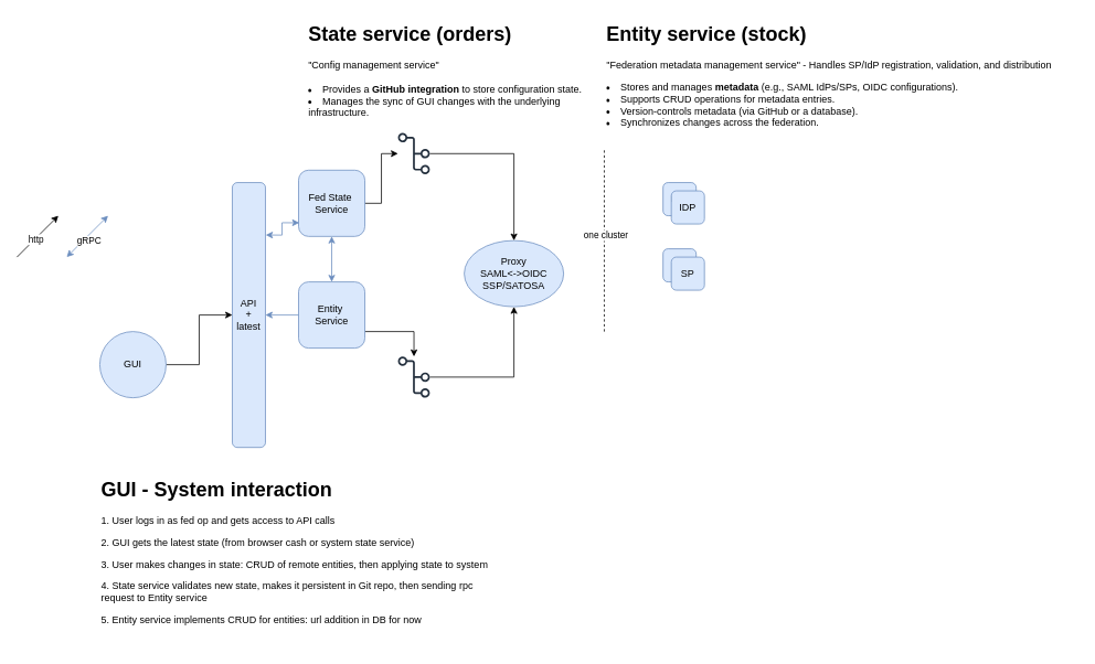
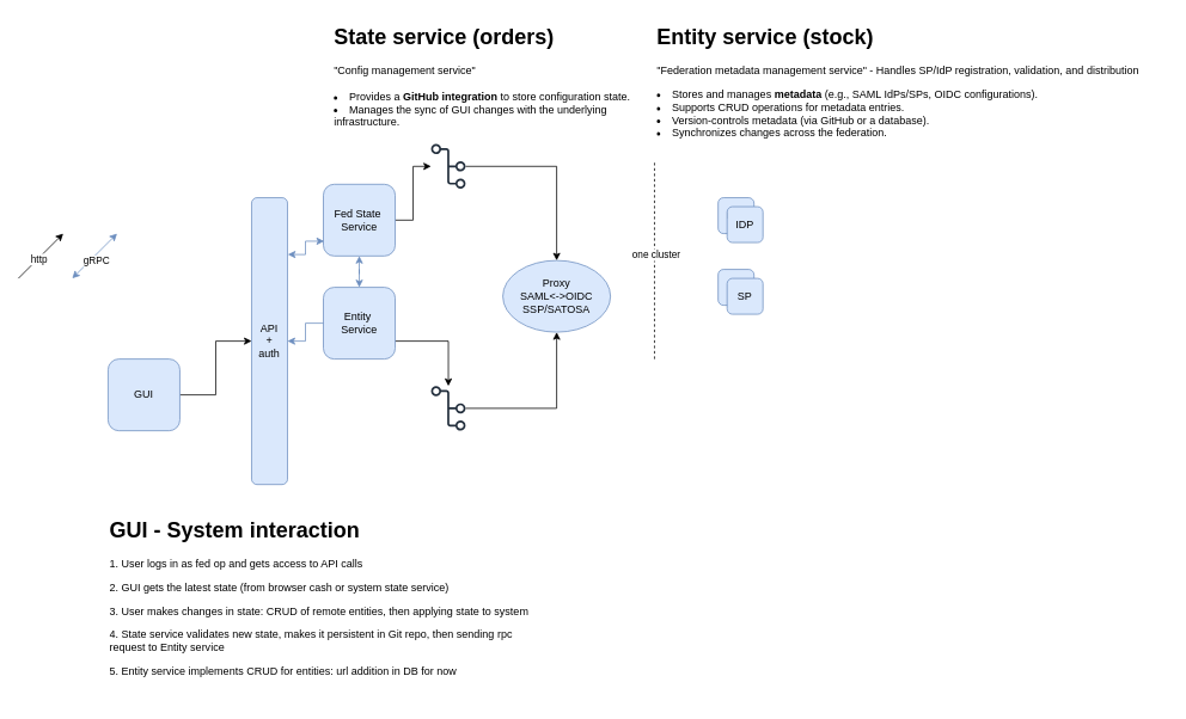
  <mxCell id="0" />
  <mxCell id="1" parent="0" />
  <mxCell id="2" value="Proxy&lt;br&gt;SAML&amp;lt;-&amp;gt;OIDC&lt;br&gt;SSP/SATOSA" style="ellipse;whiteSpace=wrap;html=1;fillColor=#dae8fc;strokeColor=#6c8ebf;" vertex="1" parent="1"><mxGeometry x="560" y="290" width="120" height="80" as="geometry" /></mxCell>
  <mxCell id="3" style="edgeStyle=orthogonalEdgeStyle;rounded=0;orthogonalLoop=1;jettySize=auto;html=1;entryX=0;entryY=0.5;entryDx=0;entryDy=0;" edge="1" parent="1" source="4" target="8"><mxGeometry relative="1" as="geometry" /></mxCell>
- <mxCell id="4" value="GUI" style="ellipse;whiteSpace=wrap;html=1;fillColor=#dae8fc;strokeColor=#6c8ebf;" vertex="1" parent="1"><mxGeometry x="120" y="400" width="80" height="80" as="geometry" /></mxCell>
+ <mxCell id="4" value="GUI" style="rounded=1;whiteSpace=wrap;html=1;fillColor=#dae8fc;strokeColor=#6c8ebf;" vertex="1" parent="1"><mxGeometry x="120" y="400" width="80" height="80" as="geometry" /></mxCell>
  <mxCell id="5" style="edgeStyle=orthogonalEdgeStyle;rounded=0;orthogonalLoop=1;jettySize=auto;html=1;exitX=1;exitY=0.75;exitDx=0;exitDy=0;" edge="1" parent="1" source="6" target="29"><mxGeometry relative="1" as="geometry" /></mxCell>
- <mxCell id="6" value="Entity&amp;nbsp;&lt;div&gt;Service&lt;/div&gt;" style="rounded=1;whiteSpace=wrap;html=1;fillColor=#dae8fc;strokeColor=#6c8ebf;" vertex="1" parent="1"><mxGeometry x="360" y="340" width="80" height="80" as="geometry" /></mxCell>
+ <mxCell id="6" value="Entity&amp;nbsp;&lt;div&gt;Service&lt;/div&gt;" style="rounded=1;whiteSpace=wrap;html=1;fillColor=#dae8fc;strokeColor=#6c8ebf;" vertex="1" parent="1"><mxGeometry x="360" y="320" width="80" height="80" as="geometry" /></mxCell>
  <mxCell id="7" style="edgeStyle=orthogonalEdgeStyle;rounded=0;orthogonalLoop=1;jettySize=auto;html=1;exitX=1;exitY=0.5;exitDx=0;exitDy=0;entryX=0;entryY=0.5;entryDx=0;entryDy=0;fillColor=#dae8fc;strokeColor=#6c8ebf;startArrow=classic;startFill=1;endArrow=none;" edge="1" parent="1" source="8" target="6"><mxGeometry relative="1" as="geometry" /></mxCell>
- <mxCell id="8" value="API&lt;div&gt;+&lt;br&gt;latest&lt;/div&gt;" style="rounded=1;whiteSpace=wrap;html=1;fillColor=#dae8fc;strokeColor=#6c8ebf;" vertex="1" parent="1"><mxGeometry x="280" y="220" width="40" height="320" as="geometry" /></mxCell>
+ <mxCell id="8" value="API&lt;div&gt;+&lt;br&gt;auth&lt;/div&gt;" style="rounded=1;whiteSpace=wrap;html=1;fillColor=#dae8fc;strokeColor=#6c8ebf;" vertex="1" parent="1"><mxGeometry x="280" y="220" width="40" height="320" as="geometry" /></mxCell>
  <mxCell id="9" value="" style="endArrow=classic;html=1;rounded=0;" edge="1" parent="1"><mxGeometry width="50" height="50" relative="1" as="geometry"><mxPoint x="20" y="310" as="sourcePoint" /><mxPoint x="70" y="260" as="targetPoint" /></mxGeometry></mxCell>
  <mxCell id="10" value="http" style="edgeLabel;html=1;align=center;verticalAlign=middle;resizable=0;points=[];" vertex="1" connectable="0" parent="9"><mxGeometry x="-0.13" y="-1" relative="1" as="geometry"><mxPoint as="offset" /></mxGeometry></mxCell>
  <mxCell id="11" value="" style="endArrow=classic;html=1;rounded=0;fillColor=#dae8fc;strokeColor=#6c8ebf;startArrow=classic;startFill=1;" edge="1" parent="1"><mxGeometry width="50" height="50" relative="1" as="geometry"><mxPoint x="80" y="310" as="sourcePoint" /><mxPoint x="130" y="260" as="targetPoint" /></mxGeometry></mxCell>
  <mxCell id="12" value="gRPC" style="edgeLabel;html=1;align=center;verticalAlign=middle;resizable=0;points=[];" vertex="1" connectable="0" parent="11"><mxGeometry x="0.087" y="1" relative="1" as="geometry"><mxPoint y="8" as="offset" /></mxGeometry></mxCell>
  <mxCell id="13" style="edgeStyle=orthogonalEdgeStyle;rounded=0;orthogonalLoop=1;jettySize=auto;html=1;entryX=0.5;entryY=0;entryDx=0;entryDy=0;" edge="1" parent="1" source="14" target="2"><mxGeometry relative="1" as="geometry" /></mxCell>
  <mxCell id="14" value="" style="sketch=0;outlineConnect=0;fontColor=#232F3E;gradientColor=none;fillColor=#232F3D;strokeColor=none;dashed=0;verticalLabelPosition=bottom;verticalAlign=top;align=center;html=1;fontSize=12;fontStyle=0;aspect=fixed;pointerEvents=1;shape=mxgraph.aws4.git_repository;" vertex="1" parent="1"><mxGeometry x="480" y="160" width="38.46" height="50" as="geometry" /></mxCell>
  <mxCell id="15" style="edgeStyle=orthogonalEdgeStyle;rounded=0;orthogonalLoop=1;jettySize=auto;html=1;entryX=0.5;entryY=0;entryDx=0;entryDy=0;fillColor=#dae8fc;strokeColor=#6c8ebf;startArrow=classic;startFill=1;" edge="1" parent="1" source="17" target="6"><mxGeometry relative="1" as="geometry" /></mxCell>
  <mxCell id="16" style="edgeStyle=orthogonalEdgeStyle;rounded=0;orthogonalLoop=1;jettySize=auto;html=1;exitX=1;exitY=0.5;exitDx=0;exitDy=0;" edge="1" parent="1" source="17" target="14"><mxGeometry relative="1" as="geometry" /></mxCell>
  <mxCell id="17" value="Fed State&amp;nbsp;&lt;div&gt;Service&lt;/div&gt;" style="rounded=1;whiteSpace=wrap;html=1;fillColor=#dae8fc;strokeColor=#6c8ebf;" vertex="1" parent="1"><mxGeometry x="360" y="205" width="80" height="80" as="geometry" /></mxCell>
  <mxCell id="18" value="&lt;h1 style=&quot;margin-top: 0px;&quot;&gt;GUI - System interaction&lt;/h1&gt;&lt;p&gt;1. User logs in as fed op and gets access to API calls&lt;/p&gt;&lt;p&gt;2. GUI gets the latest state (from browser cash or system state service)&lt;/p&gt;&lt;p&gt;3. User makes changes in state: CRUD of remote entities, then applying state to system&amp;nbsp;&lt;br&gt;&lt;/p&gt;&lt;p&gt;4. State service validates new state, makes it persistent in Git repo, then sending rpc request to Entity service&lt;/p&gt;&lt;p&gt;5. Entity service implements CRUD for entities: url addition in DB for now&lt;/p&gt;" style="text;html=1;whiteSpace=wrap;overflow=hidden;rounded=0;" vertex="1" parent="1"><mxGeometry x="120" y="570" width="480" height="210" as="geometry" /></mxCell>
  <mxCell id="19" style="edgeStyle=orthogonalEdgeStyle;rounded=0;orthogonalLoop=1;jettySize=auto;html=1;entryX=0.01;entryY=0.794;entryDx=0;entryDy=0;startArrow=classic;startFill=1;fillColor=#dae8fc;strokeColor=#6c8ebf;entryPerimeter=0;exitX=1.009;exitY=0.198;exitDx=0;exitDy=0;exitPerimeter=0;" edge="1" parent="1" source="8" target="17"><mxGeometry relative="1" as="geometry"><mxPoint x="320" y="280" as="sourcePoint" /><mxPoint x="360" y="280" as="targetPoint" /></mxGeometry></mxCell>
  <mxCell id="20" value="&lt;h1 style=&quot;margin-top: 0px;&quot;&gt;State service (orders)&lt;/h1&gt;&lt;div&gt;&quot;Config management service&quot;&lt;/div&gt;&lt;div&gt;&lt;br&gt;&lt;/div&gt;&lt;div&gt;&lt;li style=&quot;--un-translate-z: 0; --un-pan-x: ; --un-pan-y: ; --un-pinch-zoom: ; --un-scroll-snap-strictness: proximity; --un-ordinal: ; --un-slashed-zero: ; --un-numeric-figure: ; --un-numeric-spacing: ; --un-numeric-fraction: ; --un-border-spacing-x: 0; --un-border-spacing-y: 0; --un-ring-offset-shadow: 0 0 rgb(0 0 0 / 0); --un-ring-shadow: 0 0 rgb(0 0 0 / 0); --un-shadow-inset: ; --un-shadow: 0 0 rgb(0 0 0 / 0); --un-ring-inset: ; --un-ring-offset-width: 0px; --un-ring-offset-color: #fff; --un-ring-width: 0px; --un-ring-color: rgb(147 197 253 / .5); --un-blur: ; --un-brightness: ; --un-contrast: ; --un-drop-shadow: ; --un-grayscale: ; --un-hue-rotate: ; --un-invert: ; --un-saturate: ; --un-sepia: ; --un-backdrop-blur: ; --un-backdrop-brightness: ; --un-backdrop-contrast: ; --un-backdrop-grayscale: ; --un-backdrop-hue-rotate: ; --un-backdrop-invert: ; --un-backdrop-opacity: ; --un-backdrop-saturate: ; --un-backdrop-sepia: ;&quot;&gt;Provides a &lt;strong style=&quot;background-color: transparent; color: light-dark(rgb(0, 0, 0), rgb(255, 255, 255));&quot;&gt;GitHub integration&lt;/strong&gt;&lt;span style=&quot;background-color: transparent; color: light-dark(rgb(0, 0, 0), rgb(255, 255, 255));&quot;&gt; to store configuration state.&lt;/span&gt;&lt;/li&gt;&lt;li style=&quot;--un-translate-z: 0; --un-pan-x: ; --un-pan-y: ; --un-pinch-zoom: ; --un-scroll-snap-strictness: proximity; --un-ordinal: ; --un-slashed-zero: ; --un-numeric-figure: ; --un-numeric-spacing: ; --un-numeric-fraction: ; --un-border-spacing-x: 0; --un-border-spacing-y: 0; --un-ring-offset-shadow: 0 0 rgb(0 0 0 / 0); --un-ring-shadow: 0 0 rgb(0 0 0 / 0); --un-shadow-inset: ; --un-shadow: 0 0 rgb(0 0 0 / 0); --un-ring-inset: ; --un-ring-offset-width: 0px; --un-ring-offset-color: #fff; --un-ring-width: 0px; --un-ring-color: rgb(147 197 253 / .5); --un-blur: ; --un-brightness: ; --un-contrast: ; --un-drop-shadow: ; --un-grayscale: ; --un-hue-rotate: ; --un-invert: ; --un-saturate: ; --un-sepia: ; --un-backdrop-blur: ; --un-backdrop-brightness: ; --un-backdrop-contrast: ; --un-backdrop-grayscale: ; --un-backdrop-hue-rotate: ; --un-backdrop-invert: ; --un-backdrop-opacity: ; --un-backdrop-saturate: ; --un-backdrop-sepia: ;&quot;&gt;Manages the sync of GUI changes with the underlying infrastructure.&lt;/li&gt;&lt;/div&gt;" style="text;html=1;whiteSpace=wrap;overflow=hidden;rounded=0;" vertex="1" parent="1"><mxGeometry x="370" width="340" height="160" as="geometry" y="20" /></mxCell>
  <mxCell id="21" value="&lt;h1 style=&quot;margin-top: 0px;&quot;&gt;Entity service (stock)&lt;/h1&gt;&lt;p&gt;&quot;Federation metadata management service&quot; -&amp;nbsp;&lt;span style=&quot;background-color: transparent; color: light-dark(rgb(0, 0, 0), rgb(255, 255, 255));&quot;&gt;Handles SP/IdP registration, validation, and distribution&lt;/span&gt;&lt;/p&gt;&lt;li&gt;Stores and manages &lt;strong&gt;metadata&lt;/strong&gt; (e.g., SAML IdPs/SPs, OIDC configurations).&lt;/li&gt;&lt;li&gt;Supports CRUD operations for metadata entries.&lt;/li&gt;&lt;li&gt;Version-controls metadata (via GitHub or a database).&lt;/li&gt;&lt;li&gt;Synchronizes changes across the federation.&lt;/li&gt;" style="text;html=1;whiteSpace=wrap;overflow=hidden;rounded=0;" vertex="1" parent="1"><mxGeometry x="730" width="570" height="160" as="geometry" y="20" /></mxCell>
  <mxCell id="22" value="IDP" style="rounded=1;whiteSpace=wrap;html=1;fillColor=#dae8fc;strokeColor=#6c8ebf;" vertex="1" parent="1"><mxGeometry x="800" y="220" width="40" height="40" as="geometry" /></mxCell>
  <mxCell id="23" value="SP" style="rounded=1;whiteSpace=wrap;html=1;fillColor=#dae8fc;strokeColor=#6c8ebf;" vertex="1" parent="1"><mxGeometry x="800" y="300" width="40" height="40" as="geometry" /></mxCell>
  <mxCell id="24" value="" style="endArrow=none;dashed=1;html=1;rounded=0;" edge="1" parent="1"><mxGeometry width="50" height="50" relative="1" as="geometry"><mxPoint x="729.09" y="400" as="sourcePoint" /><mxPoint x="729.09" y="180" as="targetPoint" /></mxGeometry></mxCell>
  <mxCell id="25" value="one cluster" style="edgeLabel;html=1;align=center;verticalAlign=middle;resizable=0;points=[];" vertex="1" connectable="0" parent="24"><mxGeometry x="0.06" y="-1" relative="1" as="geometry"><mxPoint as="offset" /></mxGeometry></mxCell>
  <mxCell id="26" value="IDP" style="rounded=1;whiteSpace=wrap;html=1;fillColor=#dae8fc;strokeColor=#6c8ebf;" vertex="1" parent="1"><mxGeometry x="810" y="230" width="40" height="40" as="geometry" /></mxCell>
  <mxCell id="27" value="SP" style="rounded=1;whiteSpace=wrap;html=1;fillColor=#dae8fc;strokeColor=#6c8ebf;" vertex="1" parent="1"><mxGeometry x="810" y="310" width="40" height="40" as="geometry" /></mxCell>
  <mxCell id="28" style="edgeStyle=orthogonalEdgeStyle;rounded=0;orthogonalLoop=1;jettySize=auto;html=1;entryX=0.5;entryY=1;entryDx=0;entryDy=0;" edge="1" parent="1" source="29" target="2"><mxGeometry relative="1" as="geometry" /></mxCell>
  <mxCell id="29" value="" style="sketch=0;outlineConnect=0;fontColor=#232F3E;gradientColor=none;fillColor=#232F3D;strokeColor=none;dashed=0;verticalLabelPosition=bottom;verticalAlign=top;align=center;html=1;fontSize=12;fontStyle=0;aspect=fixed;pointerEvents=1;shape=mxgraph.aws4.git_repository;" vertex="1" parent="1"><mxGeometry x="480" y="430" width="38.46" height="50" as="geometry" /></mxCell>
